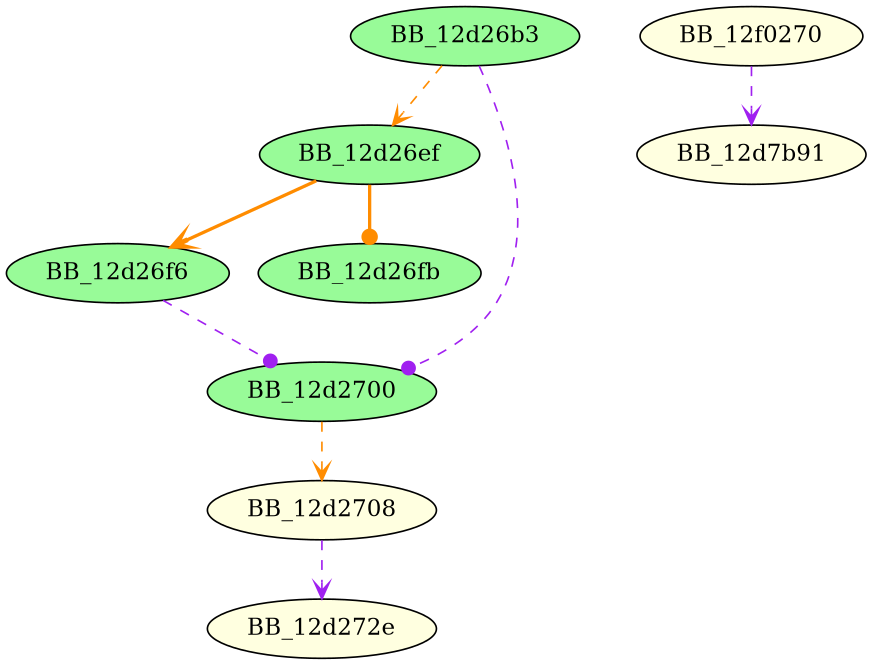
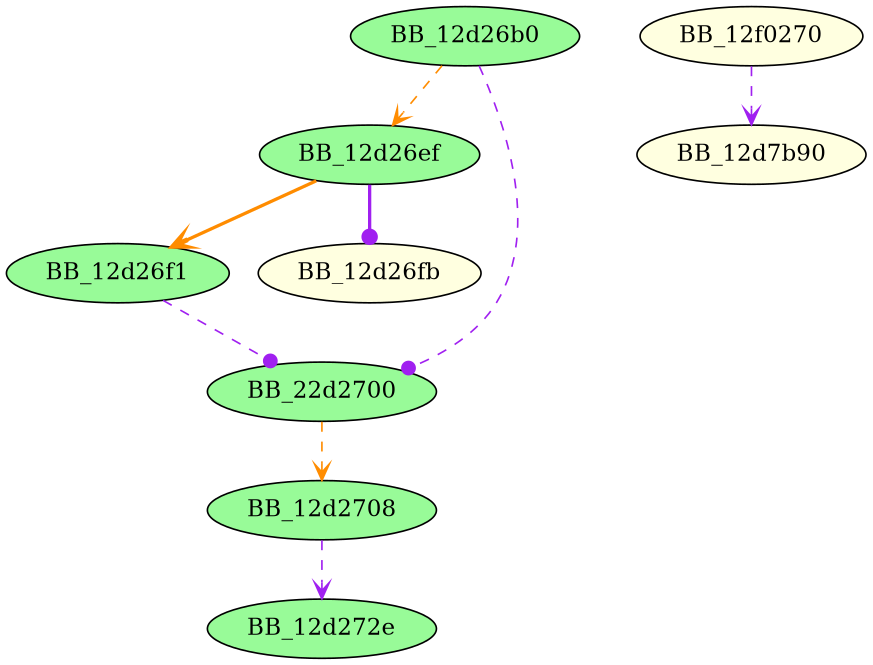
  digraph {
    node [fillcolor=palegreen style=filled]
    edge [arrowhead=vee color=purple style=dashed]
-   BB_12d26b0 [label=BB_12d26b3]
+   BB_12d26b0
    BB_12d26ef
-   BB_12d2700
-   BB_12d26f6
-   BB_12d26fb
-   BB_12d2708 [fillcolor=lightyellow]
-   BB_12d272e [fillcolor=lightyellow]
+   BB_12d2700 [label=BB_22d2700]
+   BB_12d26f6 [label=BB_12d26f1]
+   BB_12d26fb [fillcolor=lightyellow]
+   BB_12d2708
+   BB_12d272e
    BB_12f0270 [fillcolor=lightyellow]
-   BB_12d7b90 [fillcolor=lightyellow label=BB_12d7b91]
+   BB_12d7b90 [fillcolor=lightyellow]
    BB_12d26b0 -> BB_12d26ef [color=darkorange]
    BB_12d26b0 -> BB_12d2700 [arrowhead=dot]
    BB_12d26ef -> BB_12d26f6 [color=darkorange style=bold]
-   BB_12d26ef -> BB_12d26fb [arrowhead=dot color=darkorange style=bold]
+   BB_12d26ef -> BB_12d26fb [arrowhead=dot style=bold]
    BB_12d2700 -> BB_12d2708 [color=darkorange]
    BB_12d26f6 -> BB_12d2700 [arrowhead=dot]
    BB_12d2708 -> BB_12d272e
    BB_12f0270 -> BB_12d7b90
  }
